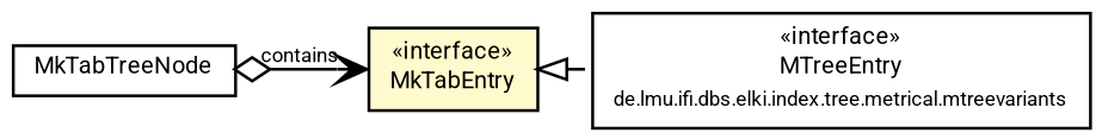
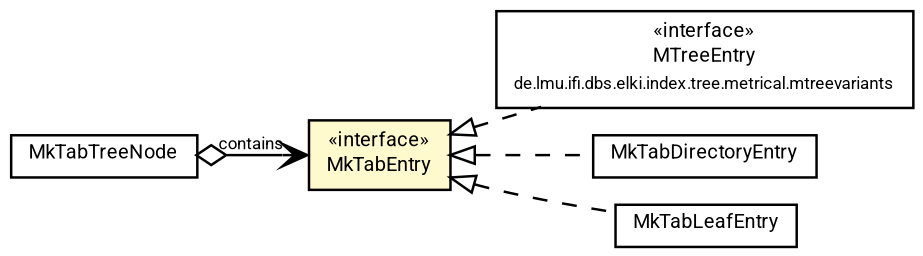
  digraph {
    nodesep=0.15
    rankdir=LR
    ranksep=0.25
    node [fontcolor=black fontname=Roboto fontsize=8 margin=0 shape=plaintext]
    edge [arrowtail=empty color=black dir=back fontname=Roboto fontsize=7 labelfontname=Roboto labelfontsize=7 style=dashed weight=9]
    n1 [height=0 label=<<table title="de.lmu.ifi.dbs.elki.index.tree.metrical.mtreevariants.MTreeEntry" border="0" cellborder="1" cellspacing="0" cellpadding="2" href="../../MTreeEntry.html" target="_parent"> 		<tr><td><table border="0" cellspacing="0" cellpadding="1"> 		<tr><td align="center" balign="center"> &#171;interface&#187; </td></tr> 		<tr><td align="center" balign="center"> <font face="Roboto">MTreeEntry</font> </td></tr> 		<tr><td align="center" balign="center"> <font face="Roboto" point-size="7.0">de.lmu.ifi.dbs.elki.index.tree.metrical.mtreevariants</font> </td></tr> 		</table></td></tr> 		</table>> width=0]
    n2 [height=0 label=<<table title="de.lmu.ifi.dbs.elki.index.tree.metrical.mtreevariants.mktrees.mktab.MkTabEntry" border="0" cellborder="1" cellspacing="0" cellpadding="2" bgcolor="lemonChiffon" href="MkTabEntry.html" target="_parent"> 		<tr><td><table border="0" cellspacing="0" cellpadding="1"> 		<tr><td align="center" balign="center"> &#171;interface&#187; </td></tr> 		<tr><td align="center" balign="center"> <font face="Roboto">MkTabEntry</font> </td></tr> 		</table></td></tr> 		</table>> width=0]
+   n3 [height=0 label=<<table title="de.lmu.ifi.dbs.elki.index.tree.metrical.mtreevariants.mktrees.mktab.MkTabDirectoryEntry" border="0" cellborder="1" cellspacing="0" cellpadding="2" href="MkTabDirectoryEntry.html" target="_parent"> 		<tr><td><table border="0" cellspacing="0" cellpadding="1"> 		<tr><td align="center" balign="center"> <font face="Roboto">MkTabDirectoryEntry</font> </td></tr> 		</table></td></tr> 		</table>> width=0]
+   n4 [height=0 label=<<table title="de.lmu.ifi.dbs.elki.index.tree.metrical.mtreevariants.mktrees.mktab.MkTabLeafEntry" border="0" cellborder="1" cellspacing="0" cellpadding="2" href="MkTabLeafEntry.html" target="_parent"> 		<tr><td><table border="0" cellspacing="0" cellpadding="1"> 		<tr><td align="center" balign="center"> <font face="Roboto">MkTabLeafEntry</font> </td></tr> 		</table></td></tr> 		</table>> width=0]
    n5 [height=0 label=<<table title="de.lmu.ifi.dbs.elki.index.tree.metrical.mtreevariants.mktrees.mktab.MkTabTreeNode" border="0" cellborder="1" cellspacing="0" cellpadding="2" href="MkTabTreeNode.html" target="_parent"> 		<tr><td><table border="0" cellspacing="0" cellpadding="1"> 		<tr><td align="center" balign="center"> <font face="Roboto">MkTabTreeNode</font> </td></tr> 		</table></td></tr> 		</table>> width=0]
    n2 -> n1
+   n2 -> n3
+   n2 -> n4
    n5 -> n2 [arrowhead=open arrowtail=ediamond dir=both label=contains weight=3 style=""]
  }
